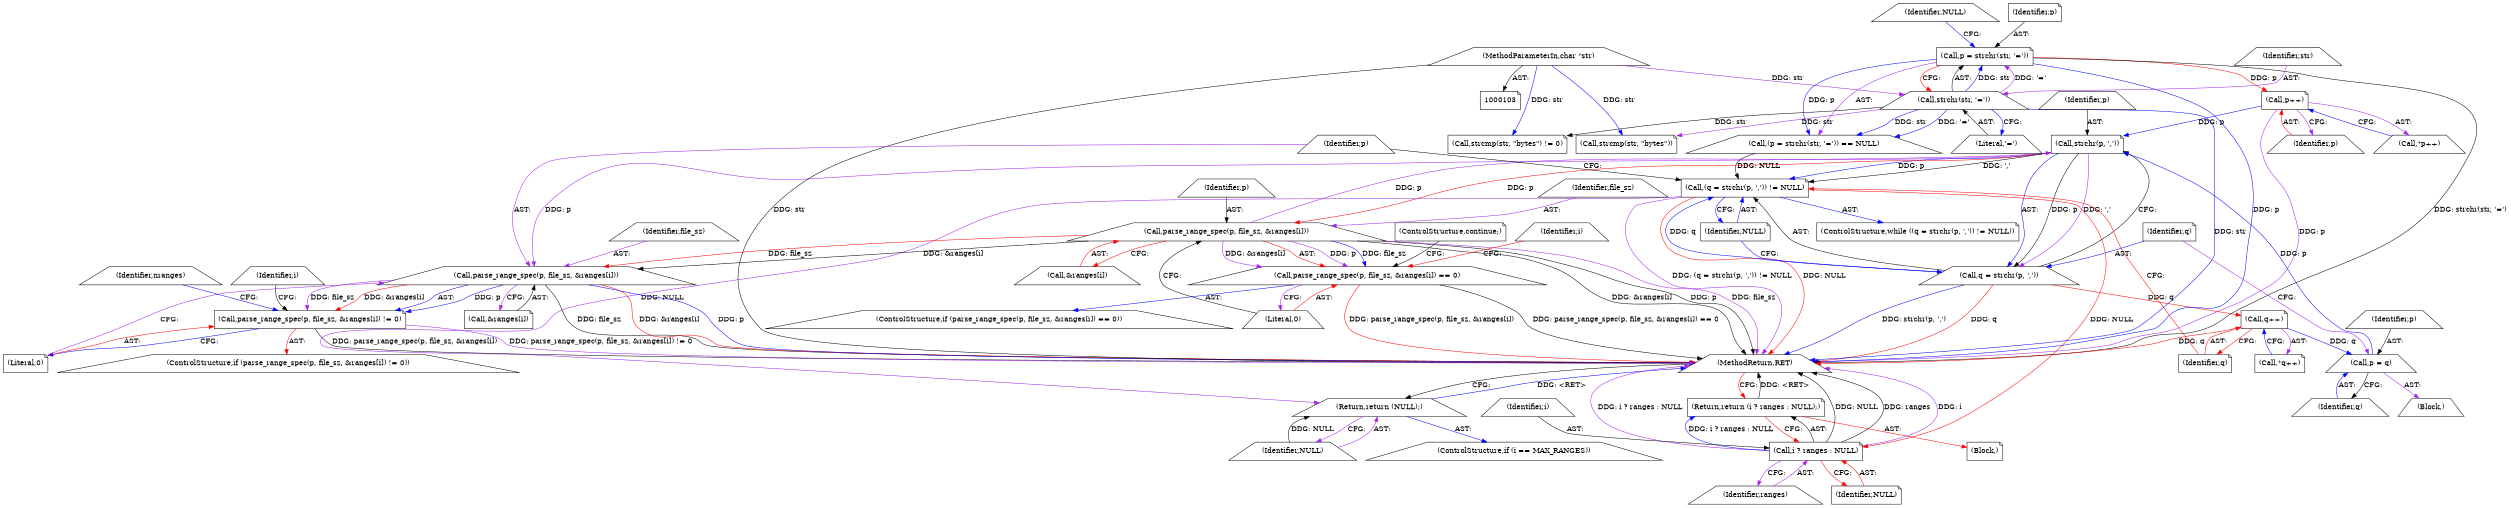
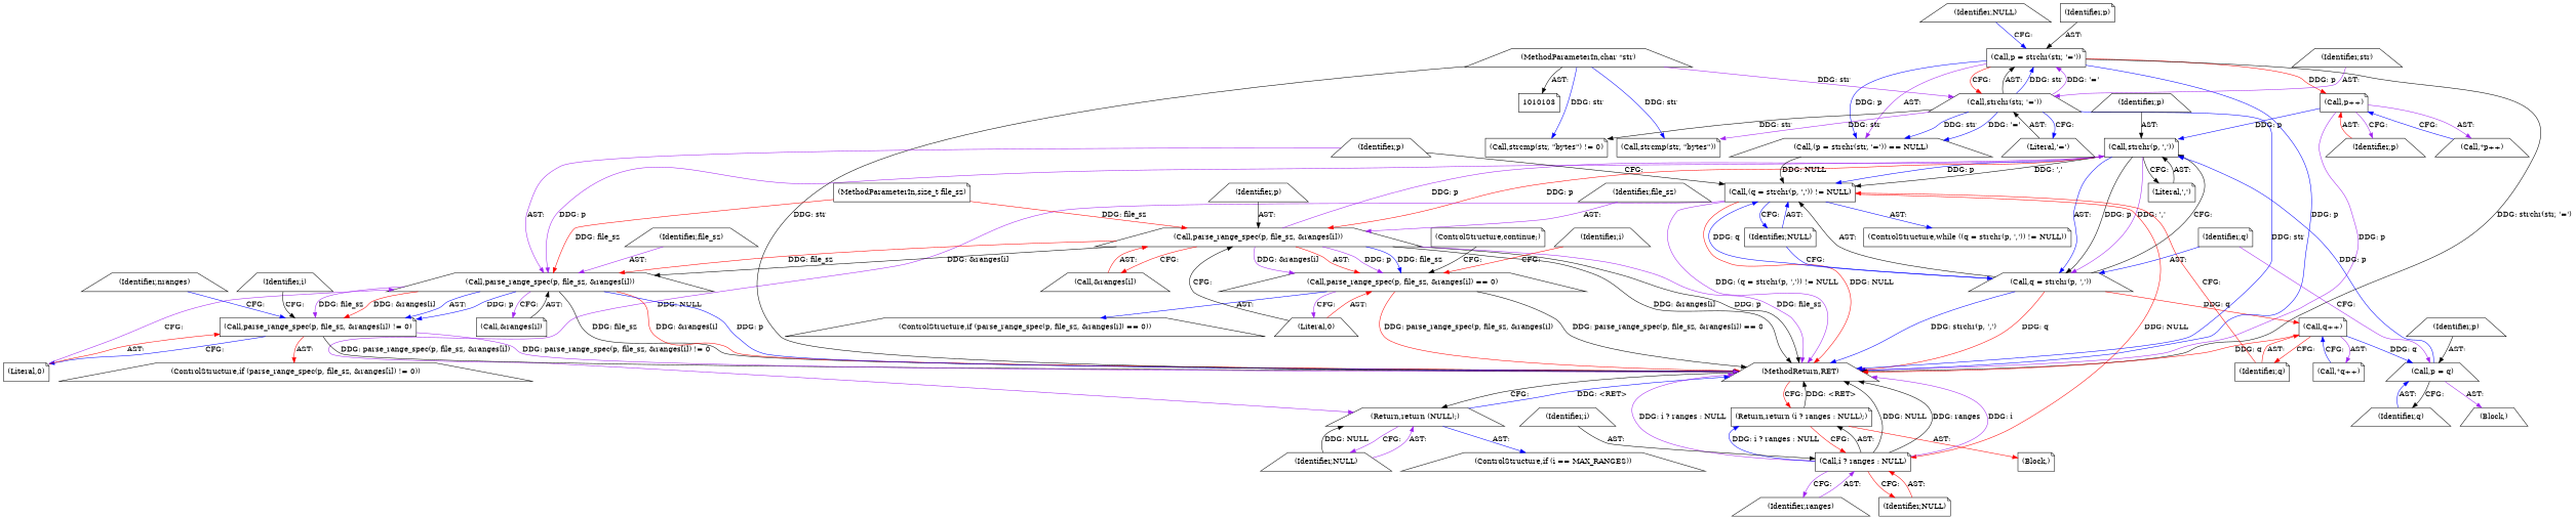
  digraph {
    fontname="DejaVu Serif"
    node [fontname="DejaVu Serif" shape=trapezium]
    edge [color=black fontname="DejaVu Serif"]
    n1 [label="(Call,p++)" shape=note]
    n2 [label="(Call,strchr(p, ','))" shape=note]
    n3 [label="(Call,*p++)"]
    n4 [label="(MethodReturn,RET)"]
    n5 [label="(Identifier,p)"]
    n6 [label="(Call,(q = strchr(p, ',')) != NULL)" shape=note]
    n7 [label="(Call,q = strchr(p, ','))"]
    n8 [label="(Call,parse_range_spec(p, file_sz, &ranges[i]))"]
    n9 [label="(Call,parse_range_spec(p, file_sz, &ranges[i]))"]
+   n10 [label="(Literal,',')" shape=note]
    n11 [label="(Return,return (NULL);)"]
    n12 [label="(Return,return (i ? ranges : NULL);)" shape=note]
    n13 [label="(Call,p = strchr(str, '='))" shape=note]
    n14 [label="(Call,strchr(str, '='))"]
    n15 [label="(Call,(p = strchr(str, '=')) == NULL)"]
    n16 [label="(Literal,'=')"]
    n17 [label="(Call,strcmp(str, \"bytes\") != 0)" shape=note]
    n18 [label="(Call,strcmp(str, \"bytes\"))" shape=note]
    n19 [label="(MethodParameterIn,char *str)"]
-   1000103 [shape=note]
+   1000103 [shape=note label=1010103]
    n21 [label="(Call,i ? ranges : NULL)" shape=note]
    n22 [label="(ControlStructure,while ((q = strchr(p, ',')) != NULL))" shape=note]
    n23 [label="(Identifier,NULL)" shape=note]
    n24 [label="(Call,q++)" shape=note]
    n25 [label="(Call,parse_range_spec(p, file_sz, &ranges[i]) == 0)"]
    n26 [label="(Call,&ranges[i])"]
    n27 [label="(Call,parse_range_spec(p, file_sz, &ranges[i]) != 0)" shape=note]
    n28 [label="(Call,&ranges[i])" shape=note]
    n29 [label="(ControlStructure,if (i == MAX_RANGES))"]
    n30 [label="(Identifier,NULL)"]
    n31 [label="(Identifier,ranges)"]
    n32 [label="(Identifier,NULL)" shape=note]
    n33 [label="(Block,)" shape=note]
    n34 [label="(Call,p = q)"]
    n35 [label="(Identifier,q)" shape=note]
    n36 [label="(Call,*q++)" shape=note]
    n37 [label="(Block,)"]
    n38 [label="(Identifier,q)"]
    n39 [label="(ControlStructure,if (parse_range_spec(p, file_sz, &ranges[i]) == 0))"]
    n40 [label="(Literal,0)"]
    n41 [label="(ControlStructure,if (parse_range_spec(p, file_sz, &ranges[i]) != 0))"]
    n42 [label="(Literal,0)" shape=note]
    n43 [label="(Identifier,str)"]
    n44 [label="(Identifier,q)" shape=note]
    n45 [label="(ControlStructure,continue;)" shape=note]
    n46 [label="(Identifier,file_sz)"]
    n47 [label="(Identifier,NULL)"]
    n48 [label="(Identifier,i)"]
    n49 [label="(Identifier,p)" shape=note]
    n50 [label="(Identifier,p)"]
    n51 [label="(Identifier,i)"]
    n52 [label="(Identifier,file_sz)"]
+   n53 [label="(MethodParameterIn,size_t file_sz)" shape=note]
    n54 [label="(Identifier,p)"]
    n55 [label="(Identifier,nranges)"]
    n56 [label="(Identifier,p)"]
    n57 [label="(Identifier,p)"]
    n58 [label="(Identifier,i)"]
    n1 -> n2 [color=blue label="DDG: p"]
    n1 -> n3 [color=purple label="AST: "]
    n1 -> n4 [color=purple label="DDG: p"]
    n1 -> n5 [color=purple label="CFG: "]
    n2 -> n6 [color=blue label="DDG: p"]
    n2 -> n6 [label="DDG: ','"]
    n2 -> n7 [color=blue label="AST: "]
    n2 -> n7 [label="DDG: p"]
    n2 -> n7 [color=purple label="DDG: ','"]
    n2 -> n8 [color=red label="DDG: p"]
    n2 -> n9 [color=purple label="DDG: p"]
+   n2 -> n10 [label="CFG: "]
    n3 -> n1 [color=blue label="CFG: "]
    n4 -> n11 [label="CFG: "]
    n4 -> n12 [color=red label="CFG: "]
    n5 -> n1 [color=red label="AST: "]
    n6 -> n4 [color=purple label="DDG: (q = strchr(p, ',')) != NULL"]
    n6 -> n4 [color=red label="DDG: NULL"]
    n6 -> n11 [color=purple label="DDG: NULL"]
    n6 -> n21 [color=red label="DDG: NULL"]
    n6 -> n22 [color=blue label="AST: "]
    n6 -> n23 [color=blue label="CFG: "]
    n7 -> n2 [label="CFG: "]
    n7 -> n4 [color=blue label="DDG: strchr(p, ',')"]
    n7 -> n4 [color=red label="DDG: q"]
    n7 -> n6 [label="AST: "]
    n7 -> n6 [color=blue label="DDG: q"]
    n7 -> n24 [color=red label="DDG: q"]
    n8 -> n2 [color=purple label="DDG: p"]
    n8 -> n4 [label="DDG: &ranges[i]"]
    n8 -> n4 [label="DDG: p"]
    n8 -> n4 [color=purple label="DDG: file_sz"]
    n8 -> n9 [color=red label="DDG: file_sz"]
    n8 -> n9 [label="DDG: &ranges[i]"]
    n8 -> n25 [color=red label="AST: "]
    n8 -> n25 [color=purple label="DDG: p"]
    n8 -> n25 [color=blue label="DDG: file_sz"]
    n8 -> n25 [color=purple label="DDG: &ranges[i]"]
    n8 -> n26 [color=red label="CFG: "]
    n9 -> n4 [label="DDG: file_sz"]
    n9 -> n4 [color=red label="DDG: &ranges[i]"]
    n9 -> n4 [color=blue label="DDG: p"]
    n9 -> n27 [color=blue label="AST: "]
    n9 -> n27 [color=blue label="DDG: p"]
    n9 -> n27 [color=purple label="DDG: file_sz"]
    n9 -> n27 [color=red label="DDG: &ranges[i]"]
    n9 -> n28 [color=purple label="CFG: "]
+   n10 -> n2 [label="AST: "]
    n11 -> n4 [color=blue label="DDG: <RET>"]
    n11 -> n29 [color=blue label="AST: "]
    n11 -> n30 [color=purple label="CFG: "]
    n12 -> n4 [label="DDG: <RET>"]
    n12 -> n21 [color=red label="CFG: "]
    n12 -> n33 [color=red label="AST: "]
    n13 -> n1 [color=red label="DDG: p"]
    n13 -> n4 [color=blue label="DDG: p"]
    n13 -> n4 [label="DDG: strchr(str, '=')"]
    n13 -> n14 [color=red label="CFG: "]
    n13 -> n15 [color=purple label="AST: "]
    n13 -> n15 [color=blue label="DDG: p"]
    n14 -> n4 [color=blue label="DDG: str"]
    n14 -> n13 [label="AST: "]
    n14 -> n13 [color=blue label="DDG: str"]
    n14 -> n13 [color=purple label="DDG: '='"]
    n14 -> n15 [color=blue label="DDG: str"]
    n14 -> n15 [color=blue label="DDG: '='"]
    n14 -> n16 [color=blue label="CFG: "]
    n14 -> n17 [label="DDG: str"]
    n14 -> n18 [color=purple label="DDG: str"]
    n15 -> n6 [label="DDG: NULL"]
    n16 -> n14 [label="AST: "]
    n19 -> n4 [label="DDG: str"]
    n19 -> n14 [color=purple label="DDG: str"]
    n19 -> n17 [color=blue label="DDG: str"]
    n19 -> n18 [color=blue label="DDG: str"]
    n19 -> 1000103 [label="AST: "]
    n21 -> n4 [color=purple label="DDG: i ? ranges : NULL"]
    n21 -> n4 [label="DDG: NULL"]
    n21 -> n4 [label="DDG: ranges"]
    n21 -> n4 [color=purple label="DDG: i"]
    n21 -> n12 [label="AST: "]
    n21 -> n12 [color=blue label="DDG: i ? ranges : NULL"]
    n21 -> n31 [color=purple label="CFG: "]
    n21 -> n32 [color=red label="CFG: "]
    n23 -> n6 [color=blue label="AST: "]
    n23 -> n7 [color=blue label="CFG: "]
    n24 -> n4 [color=red label="DDG: q"]
    n24 -> n34 [color=blue label="DDG: q"]
    n24 -> n35 [color=red label="CFG: "]
    n24 -> n36 [color=purple label="AST: "]
    n25 -> n4 [color=red label="DDG: parse_range_spec(p, file_sz, &ranges[i])"]
    n25 -> n4 [label="DDG: parse_range_spec(p, file_sz, &ranges[i]) == 0"]
    n25 -> n39 [color=blue label="AST: "]
    n25 -> n40 [color=purple label="CFG: "]
    n26 -> n8 [color=red label="AST: "]
    n27 -> n4 [label="DDG: parse_range_spec(p, file_sz, &ranges[i])"]
    n27 -> n4 [color=purple label="DDG: parse_range_spec(p, file_sz, &ranges[i]) != 0"]
    n27 -> n41 [color=red label="AST: "]
    n27 -> n42 [color=blue label="CFG: "]
    n28 -> n9 [label="AST: "]
    n30 -> n11 [color=purple label="AST: "]
    n30 -> n11 [label="DDG: NULL"]
    n31 -> n21 [color=purple label="AST: "]
    n32 -> n21 [color=red label="AST: "]
    n34 -> n2 [color=blue label="DDG: p"]
    n34 -> n37 [color=purple label="AST: "]
    n34 -> n38 [label="CFG: "]
    n35 -> n6 [color=red label="CFG: "]
    n35 -> n24 [color=red label="AST: "]
    n36 -> n24 [color=blue label="CFG: "]
    n38 -> n34 [color=blue label="AST: "]
    n40 -> n8 [label="CFG: "]
    n40 -> n25 [color=red label="AST: "]
    n42 -> n9 [color=purple label="CFG: "]
    n42 -> n27 [color=red label="AST: "]
    n43 -> n14 [color=purple label="AST: "]
    n44 -> n7 [color=blue label="AST: "]
    n44 -> n34 [color=purple label="CFG: "]
    n45 -> n25 [label="CFG: "]
    n46 -> n8 [color=purple label="AST: "]
    n47 -> n13 [color=blue label="CFG: "]
    n48 -> n25 [color=red label="CFG: "]
    n49 -> n13 [label="AST: "]
    n50 -> n6 [label="CFG: "]
    n50 -> n9 [color=purple label="AST: "]
    n51 -> n21 [label="AST: "]
    n52 -> n9 [color=purple label="AST: "]
+   n53 -> n8 [color=red label="DDG: file_sz"]
+   n53 -> n9 [color=red label="DDG: file_sz"]
    n54 -> n2 [label="AST: "]
    n55 -> n27 [color=blue label="CFG: "]
    n56 -> n8 [label="AST: "]
    n57 -> n34 [label="AST: "]
    n58 -> n27 [label="CFG: "]
  }
